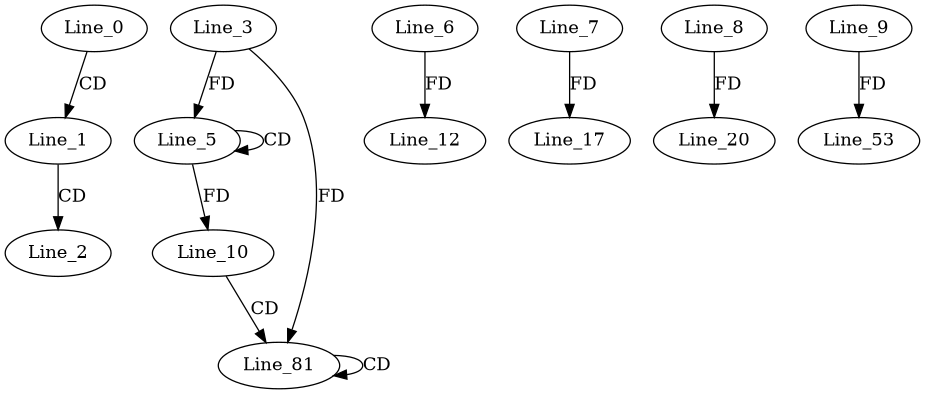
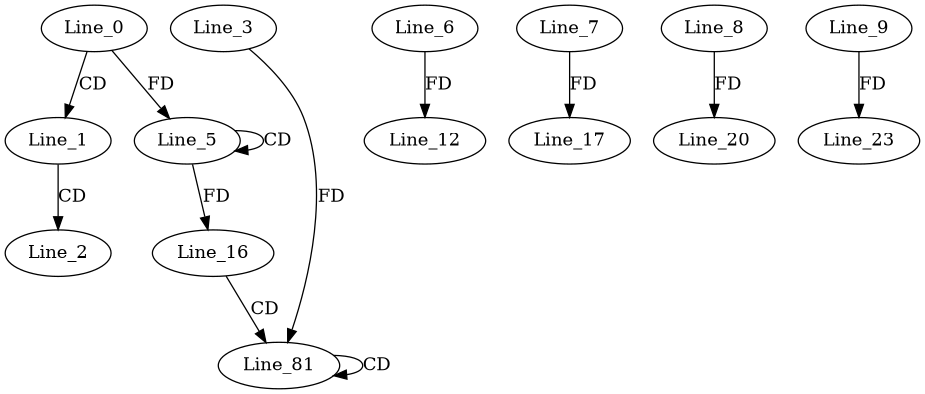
  digraph {
    fontname="DejaVu Serif"
    node [fontname="DejaVu Serif"]
    edge [fontname="DejaVu Serif"]
    Line_0
    Line_1
    Line_2
    Line_3
    Line_5
    n6 [label=Line_81]
-   Line_10
+   Line_10 [label=Line_16]
    n8 [label=Line_12]
    Line_6
    Line_7
    Line_17
    Line_8
    Line_20
    Line_9
-   Line_23 [label=Line_53]
+   Line_23
    Line_0 -> Line_1 [label=CD]
    Line_1 -> Line_2 [label=CD]
-   Line_3 -> Line_5 [label=FD]
+   Line_0 -> Line_5 [label=FD]
    Line_3 -> n6 [label=FD]
    Line_5 -> Line_5 [label=CD]
    Line_5 -> Line_10 [label=FD]
    n6 -> n6 [label=CD]
    Line_10 -> n6 [label=CD]
    Line_6 -> n8 [label=FD]
    Line_7 -> Line_17 [label=FD]
    Line_8 -> Line_20 [label=FD]
    Line_9 -> Line_23 [label=FD]
  }
